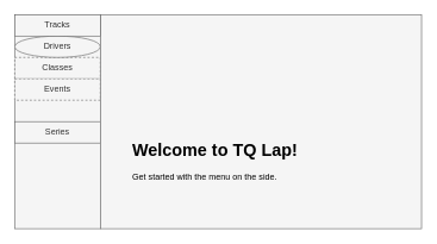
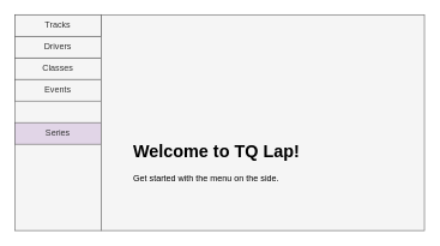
  <mxCell id="0" />
  <mxCell id="1" parent="0" />
  <mxCell id="2" value="" style="rounded=0;whiteSpace=wrap;html=1;fillColor=#f5f5f5;strokeColor=#666666;fontColor=#333333;" parent="1" vertex="1"><mxGeometry x="20" y="20" width="120" height="300" as="geometry" /></mxCell>
- <mxCell id="3" value="Classes" style="rounded=0;whiteSpace=wrap;html=1;fillColor=#f5f5f5;strokeColor=#666666;fontColor=#333333;dashed=1;" parent="1" vertex="1"><mxGeometry x="20" y="80" width="120" height="30" as="geometry" /></mxCell>
- <mxCell id="4" value="Drivers" style="ellipse;whiteSpace=wrap;html=1;fillColor=#f5f5f5;strokeColor=#666666;fontColor=#333333;" parent="1" vertex="1"><mxGeometry x="20" y="50" width="120" height="30" as="geometry" /></mxCell>
- <mxCell id="5" value="Events" style="rounded=0;whiteSpace=wrap;html=1;fillColor=#f5f5f5;strokeColor=#666666;fontColor=#333333;dashed=1;" parent="1" vertex="1"><mxGeometry x="20" y="110" width="120" height="30" as="geometry" /></mxCell>
- <mxCell id="6" value="Series" style="rounded=0;whiteSpace=wrap;html=1;fillColor=#f5f5f5;strokeColor=#666666;fontColor=#333333;" parent="1" vertex="1"><mxGeometry x="20" y="170" width="120" height="30" as="geometry" /></mxCell>
+ <mxCell id="3" value="Classes" style="rounded=0;whiteSpace=wrap;html=1;fillColor=#f5f5f5;strokeColor=#666666;fontColor=#333333;" parent="1" vertex="1"><mxGeometry x="20" y="80" width="120" height="30" as="geometry" /></mxCell>
+ <mxCell id="4" value="Drivers" style="rounded=0;whiteSpace=wrap;html=1;fillColor=#f5f5f5;strokeColor=#666666;fontColor=#333333;" parent="1" vertex="1"><mxGeometry x="20" y="50" width="120" height="30" as="geometry" /></mxCell>
+ <mxCell id="5" value="Events" style="rounded=0;whiteSpace=wrap;html=1;fillColor=#f5f5f5;strokeColor=#666666;fontColor=#333333;" parent="1" vertex="1"><mxGeometry x="20" y="110" width="120" height="30" as="geometry" /></mxCell>
+ <mxCell id="6" value="Series" style="rounded=0;whiteSpace=wrap;html=1;fillColor=#e1d5e7;strokeColor=#666666;fontColor=#333333;" parent="1" vertex="1"><mxGeometry x="20" y="170" width="120" height="30" as="geometry" /></mxCell>
  <mxCell id="7" value="" style="rounded=0;whiteSpace=wrap;html=1;fillColor=#f5f5f5;strokeColor=#666666;fontColor=#333333;" parent="1" vertex="1"><mxGeometry x="140" y="20" width="450" height="300" as="geometry" /></mxCell>
  <mxCell id="8" value="&lt;h1&gt;Welcome to TQ Lap!&lt;/h1&gt;&lt;p&gt;Get started with the menu on the side.&lt;/p&gt;" style="text;html=1;strokeColor=none;fillColor=none;spacing=5;spacingTop=-20;whiteSpace=wrap;overflow=hidden;rounded=0;" parent="1" vertex="1"><mxGeometry x="180" y="190" width="360" height="120" as="geometry" /></mxCell>
  <mxCell id="9" value="Tracks" style="rounded=0;whiteSpace=wrap;html=1;fillColor=#f5f5f5;strokeColor=#666666;fontColor=#333333;" vertex="1" parent="1"><mxGeometry x="20" y="20" width="120" height="30" as="geometry" /></mxCell>
